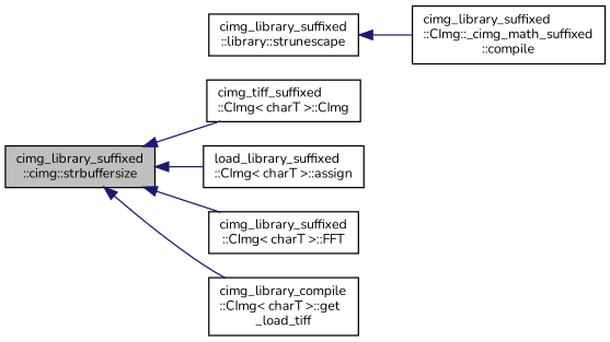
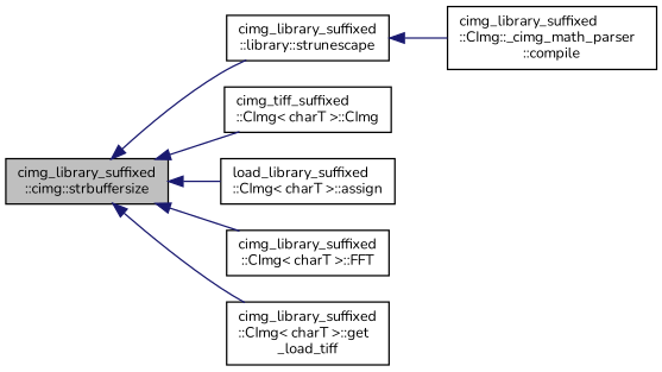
  digraph {
    fontname=Nunito
    rankdir=LR
    node [color=black fillcolor=white fontname=Nunito fontsize=10 shape=record style=filled]
    edge [color=midnightblue dir=back fontname=Nunito fontsize=10 labelfontname=Helvetica labelfontsize=10 style=solid]
    n1 [fillcolor=grey75 fontcolor=black height=0.2 label="cimg_library_suffixed\l::cimg::strbuffersize" width=0.4]
    n2 [height=0.2 label="cimg_library_suffixed\l::library::strunescape" width=0.4]
    n3 [height=0.2 label="cimg_tiff_suffixed\l::CImg\< charT \>::CImg" width=0.4]
    n4 [height=0.2 label="load_library_suffixed\l::CImg\< charT \>::assign" width=0.4]
    n5 [height=0.2 label="cimg_library_suffixed\l::CImg\< charT \>::FFT" width=0.4]
-   n6 [height=0.2 label="cimg_library_compile\l::CImg\< charT \>::get\l_load_tiff" width=0.4]
-   n7 [height=0.2 label="cimg_library_suffixed\l::CImg::_cimg_math_suffixed\l::compile" width=0.4]
+   n6 [height=0.2 label="cimg_library_suffixed\l::CImg\< charT \>::get\l_load_tiff" width=0.4]
+   n7 [height=0.2 label="cimg_library_suffixed\l::CImg::_cimg_math_parser\l::compile" width=0.4]
+   n1 -> n2
    n1 -> n3
    n1 -> n4
    n1 -> n5
    n1 -> n6
    n2 -> n7
  }
